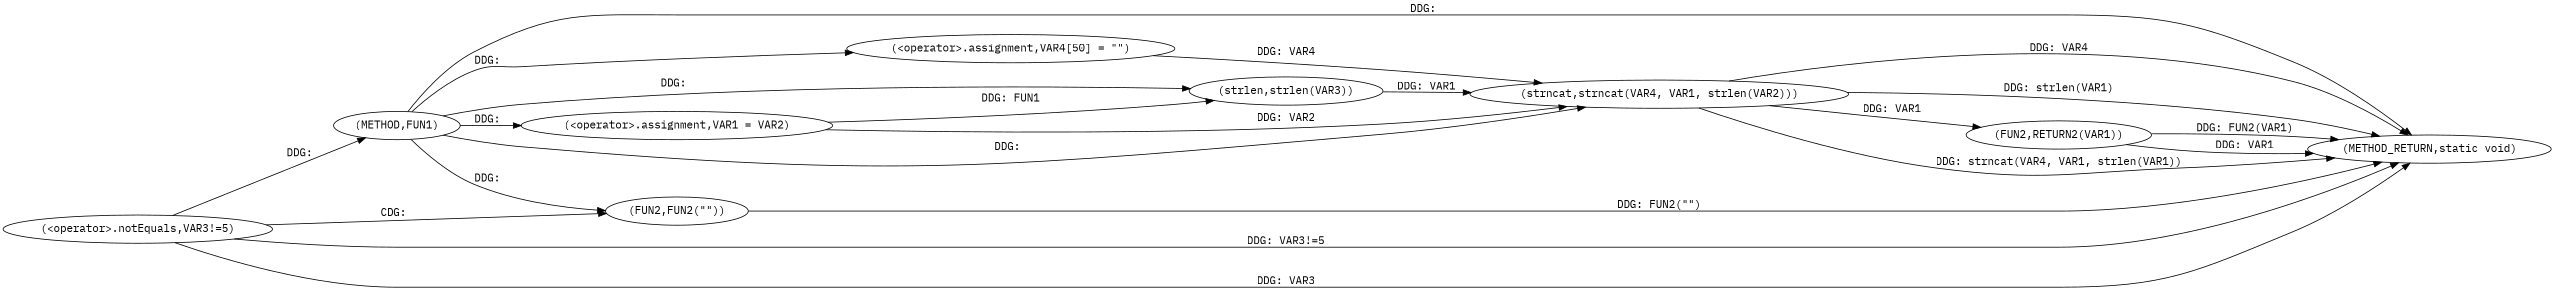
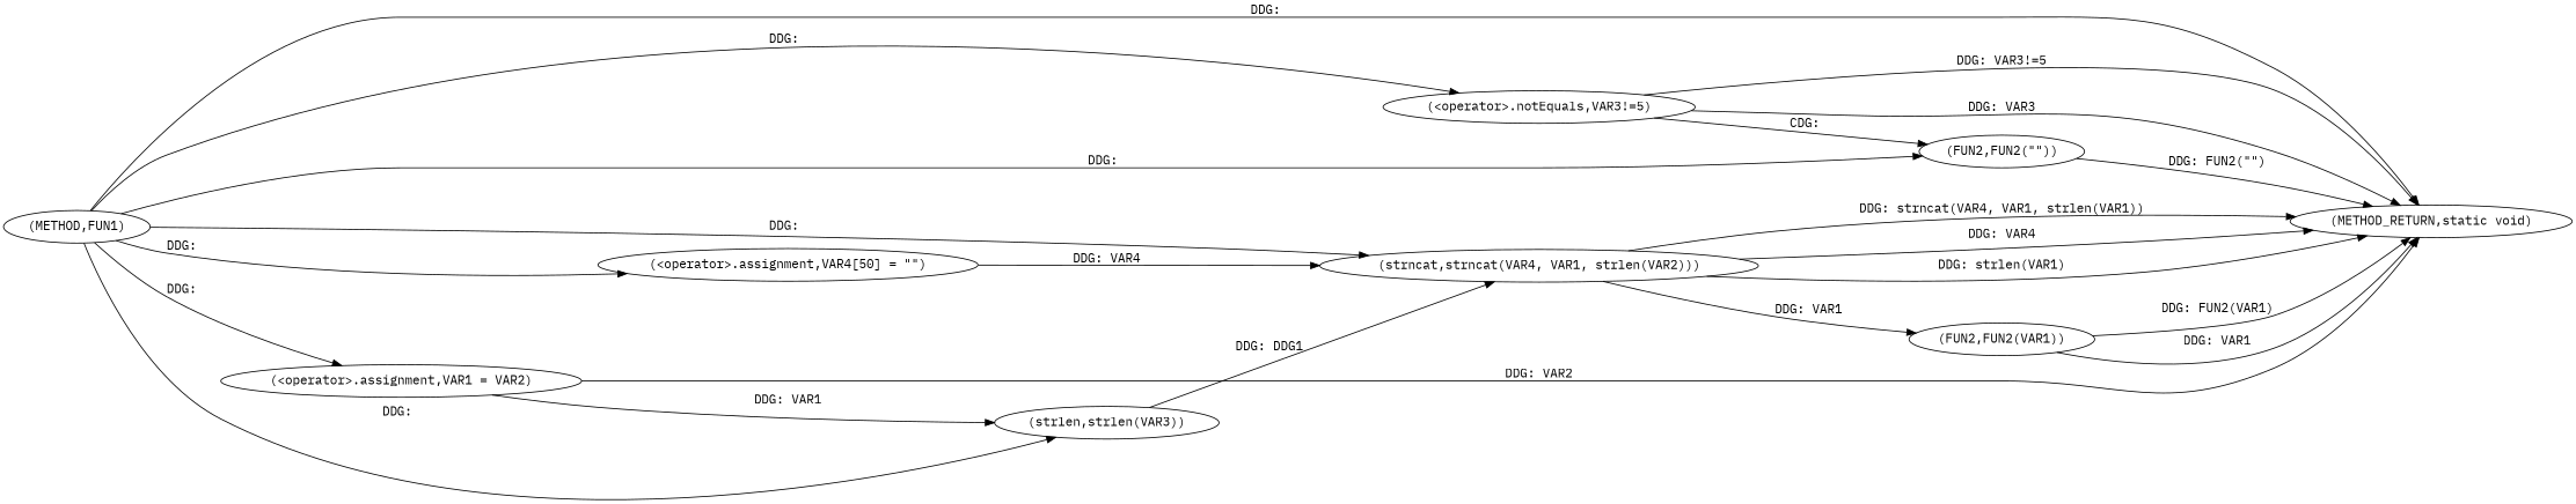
  digraph {
    fontname="IBM Plex Mono"
    rankdir=LR
    node [fontname="IBM Plex Mono"]
    edge [fontname="IBM Plex Mono"]
    n1 [label="(METHOD,FUN1)"]
    n2 [label="(<operator>.assignment,VAR1 = VAR2)"]
    n3 [label="(<operator>.notEquals,VAR3!=5)"]
    n4 [label="(FUN2,FUN2(\"\"))"]
    n5 [label="(<operator>.assignment,VAR4[50] = \"\")"]
    n6 [label="(strncat,strncat(VAR4, VAR1, strlen(VAR2)))"]
    n7 [label="(strlen,strlen(VAR3))"]
    n8 [label="(METHOD_RETURN,static void)"]
-   n9 [label="(FUN2,RETURN2(VAR1))"]
+   n9 [label="(FUN2,FUN2(VAR1))"]
    n1 -> n2 [label="DDG: "]
-   n3 -> n1 [label="DDG: "]
+   n1 -> n3 [label="DDG: "]
    n1 -> n4 [label="DDG: "]
    n1 -> n5 [label="DDG: "]
    n1 -> n6 [label="DDG: "]
    n1 -> n7 [label="DDG: "]
    n1 -> n8 [label="DDG: "]
-   n2 -> n7 [label="DDG: FUN1"]
-   n2 -> n6 [label="DDG: VAR2"]
+   n2 -> n7 [label="DDG: VAR1"]
+   n2 -> n8 [label="DDG: VAR2"]
    n3 -> n4 [label="CDG: "]
    n3 -> n8 [label="DDG: VAR3!=5"]
    n3 -> n8 [label="DDG: VAR3"]
    n4 -> n8 [label="DDG: FUN2(\"\")"]
    n5 -> n6 [label="DDG: VAR4"]
    n6 -> n8 [label="DDG: strncat(VAR4, VAR1, strlen(VAR1))"]
    n6 -> n8 [label="DDG: VAR4"]
    n6 -> n8 [label="DDG: strlen(VAR1)"]
    n6 -> n9 [label="DDG: VAR1"]
-   n7 -> n6 [label="DDG: VAR1"]
+   n7 -> n6 [label="DDG: DDG1"]
    n9 -> n8 [label="DDG: FUN2(VAR1)"]
    n9 -> n8 [label="DDG: VAR1"]
  }
